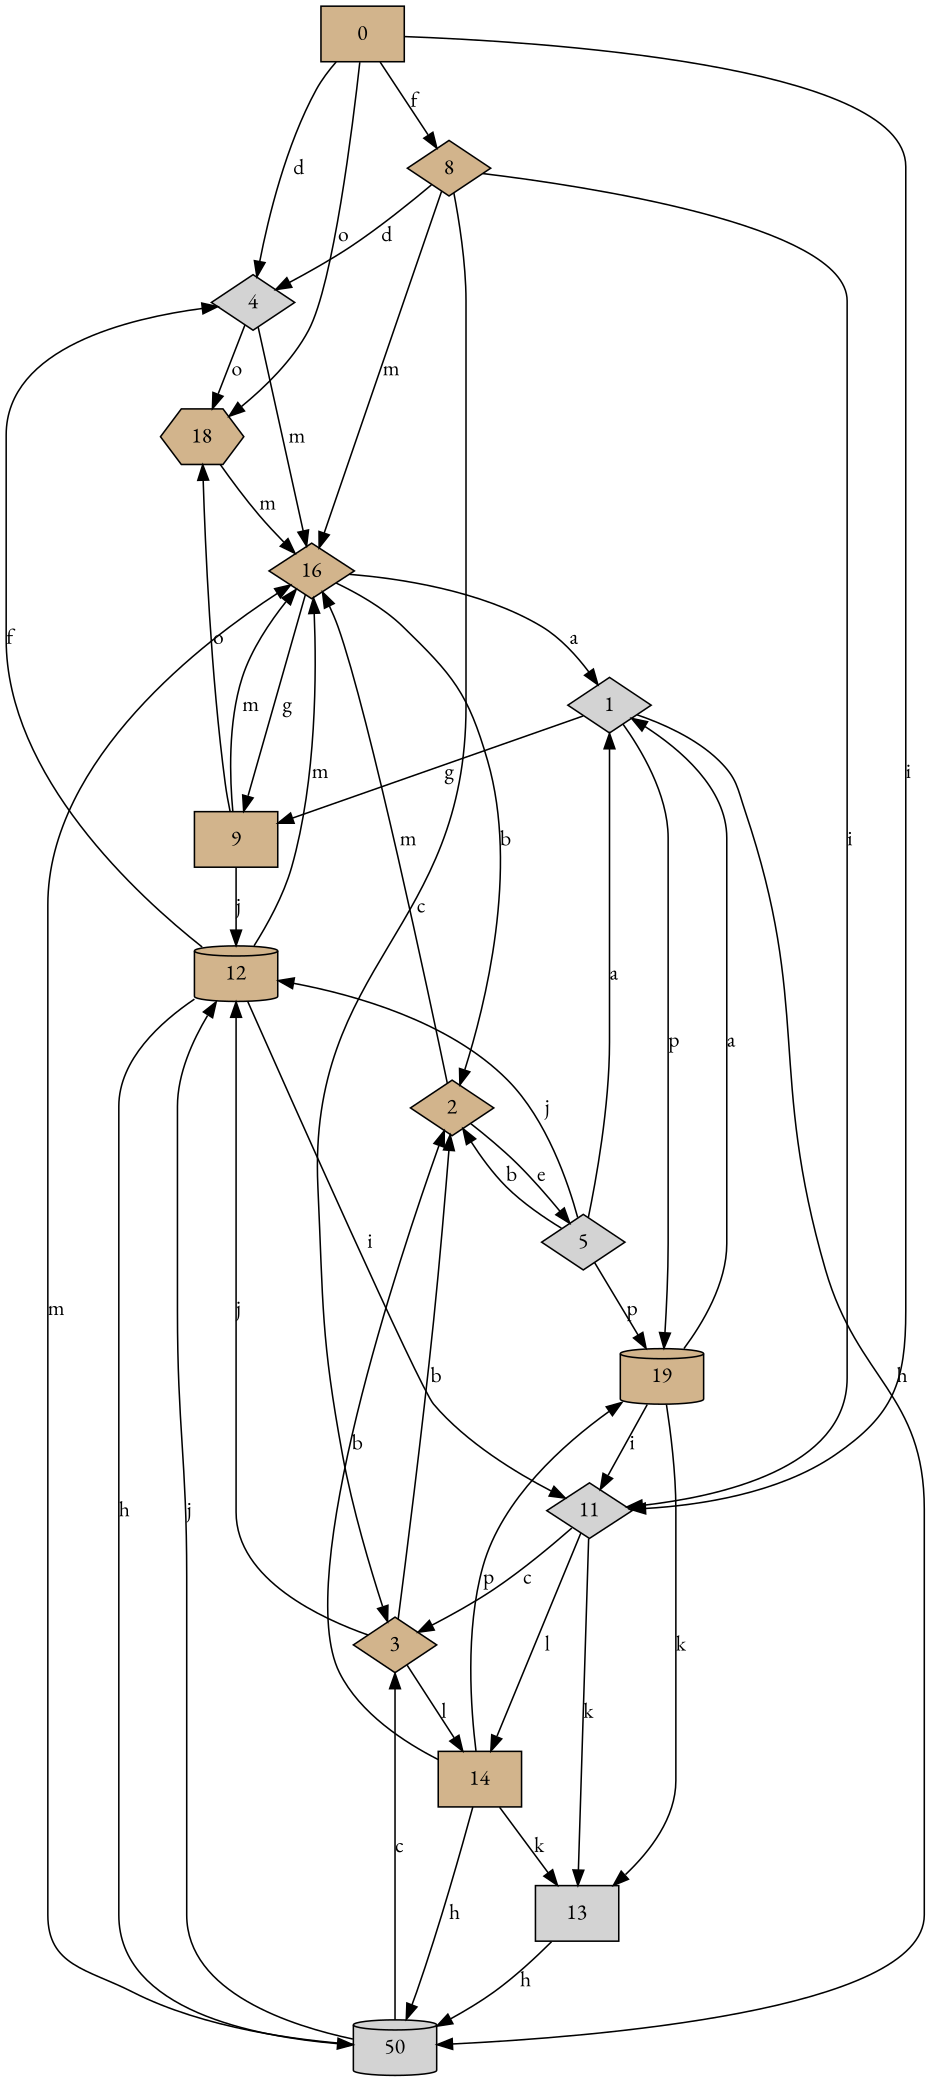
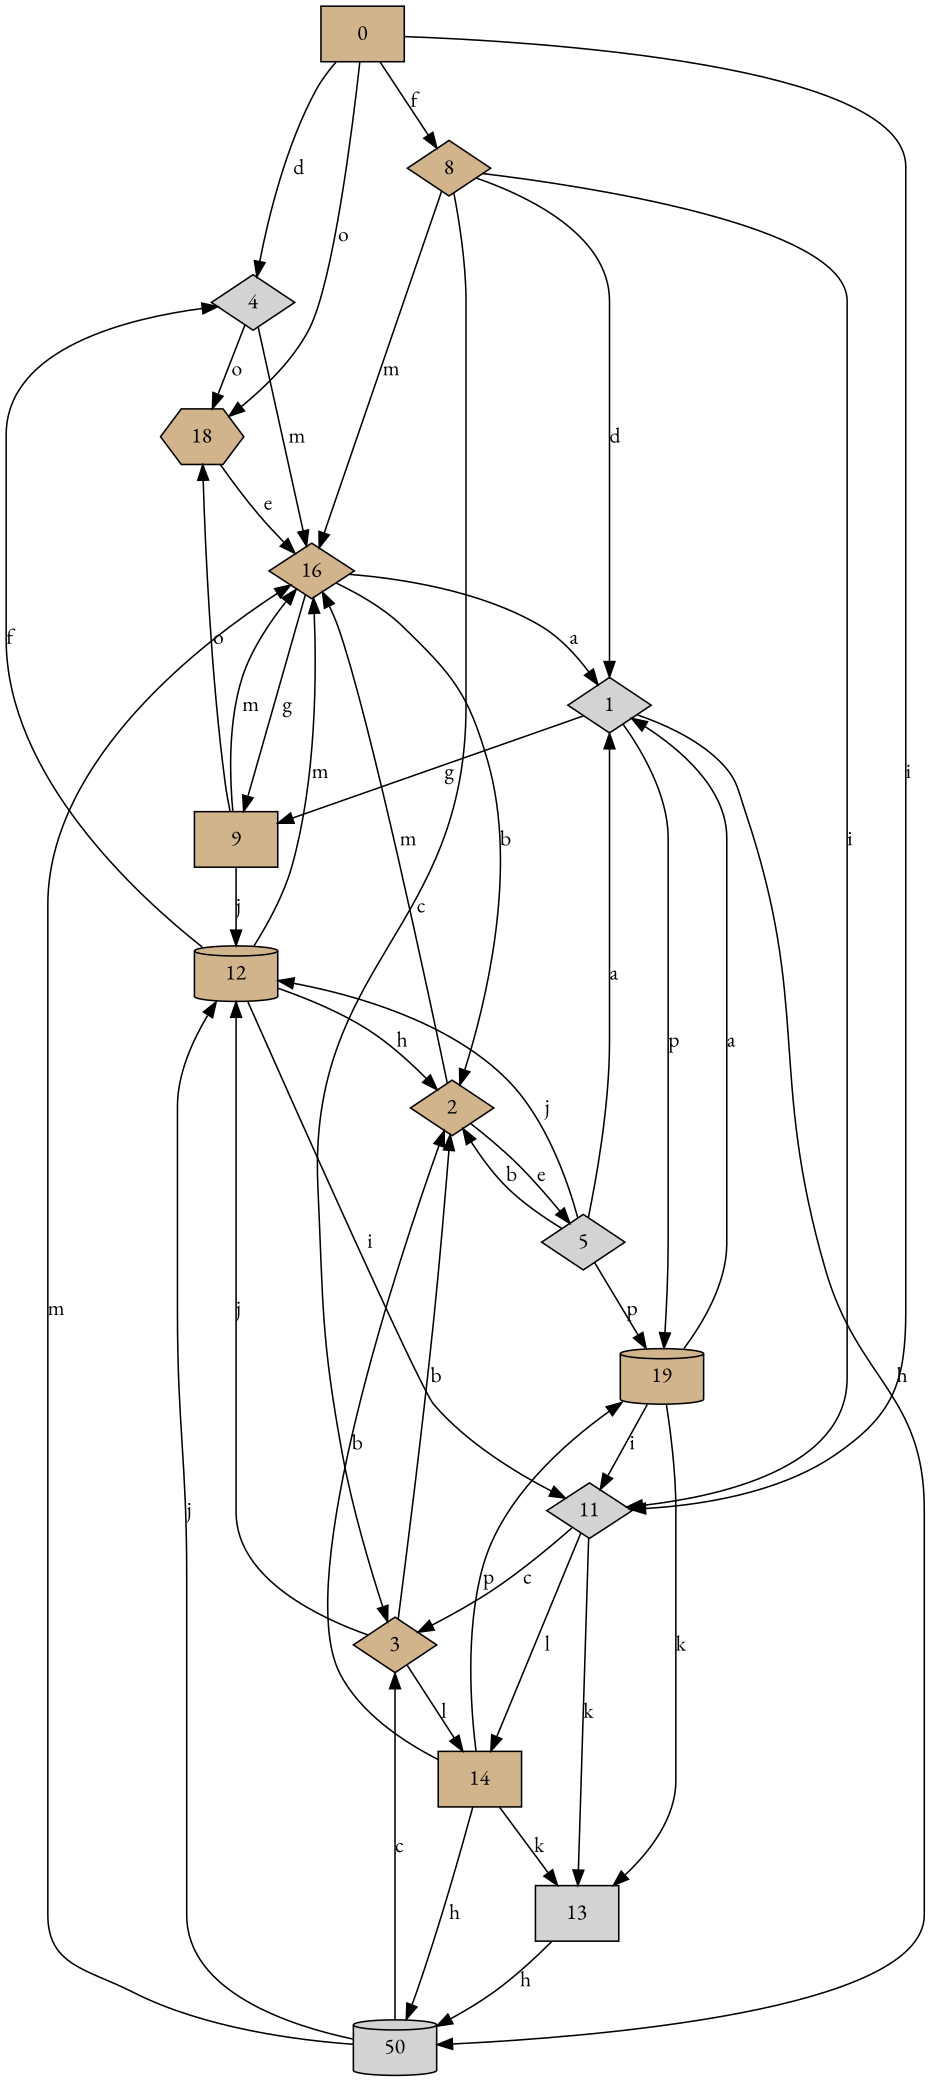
  strict digraph {
    fontname="EB Garamond"
    node [fillcolor=tan fontname="EB Garamond" shape=diamond style=filled]
    edge [fontname="EB Garamond"]
    0 [shape=box]
    4 [fillcolor=lightgrey]
    8
    11 [fillcolor=lightgrey]
    18 [shape=hexagon]
    16
    3
    14 [shape=box]
    13 [fillcolor=lightgrey shape=box]
    1 [fillcolor=lightgrey]
    9 [shape=box]
    n12 [fillcolor=lightgrey label=50 shape=cylinder]
    19 [shape=cylinder]
    12 [shape=cylinder]
    5 [fillcolor=lightgrey]
    2
    0 -> 4 [label=d]
    0 -> 8 [label=f]
    0 -> 11 [label=i]
    0 -> 18 [label=o]
    4 -> 18 [label=o]
    4 -> 16 [label=m]
-   8 -> 4 [label=d]
+   8 -> 1 [label=d]
    8 -> 11 [label=i]
    8 -> 16 [label=m]
    8 -> 3 [label=c]
    11 -> 3 [label=c]
    11 -> 14 [label=l]
    11 -> 13 [label=k]
-   18 -> 16 [label=m]
+   18 -> 16 [label=e]
    16 -> 1 [label=a]
    16 -> 9 [label=g]
    16 -> 2 [label=b]
    3 -> 14 [label=l]
    3 -> 12 [label=j]
    3 -> 2 [label=b]
    14 -> 13 [label=k]
    14 -> n12 [label=h]
    14 -> 19 [label=p]
    14 -> 2 [label=b]
    13 -> n12 [label=h]
    1 -> 9 [label=g]
    1 -> n12 [label=h]
    1 -> 19 [label=p]
    9 -> 18 [label=o]
    9 -> 16 [label=m]
    9 -> 12 [label=j]
    n12 -> 16 [label=m]
    n12 -> 3 [label=c]
    n12 -> 12 [label=j]
    19 -> 11 [label=i]
    19 -> 13 [label=k]
    19 -> 1 [label=a]
    12 -> 4 [label=f]
    12 -> 11 [label=i]
    12 -> 16 [label=m]
-   12 -> n12 [label=h]
+   12 -> 2 [label=h]
    5 -> 1 [label=a]
    5 -> 19 [label=p]
    5 -> 12 [label=j]
    5 -> 2 [label=b]
    2 -> 16 [label=m]
    2 -> 5 [label=e]
  }
